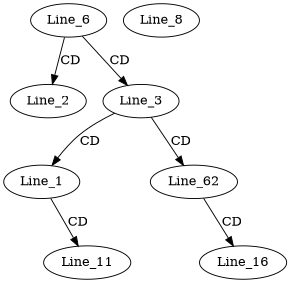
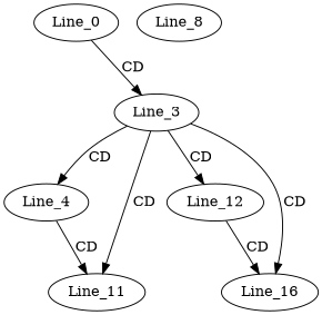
  digraph {
-   Line_0 [label=Line_6]
-   Line_2
+   Line_0
    Line_3
-   Line_4 [label=Line_1]
+   Line_4
    Line_11
-   Line_12 [label=Line_62]
+   Line_12
    Line_16
    n8 [label=Line_8]
-   Line_0 -> Line_2 [label=CD]
    Line_0 -> Line_3 [label=CD]
    Line_3 -> Line_4 [label=CD]
+   Line_3 -> Line_11 [label=CD]
    Line_3 -> Line_12 [label=CD]
+   Line_3 -> Line_16 [label=CD]
    Line_4 -> Line_11 [label=CD]
    Line_12 -> Line_16 [label=CD]
  }
